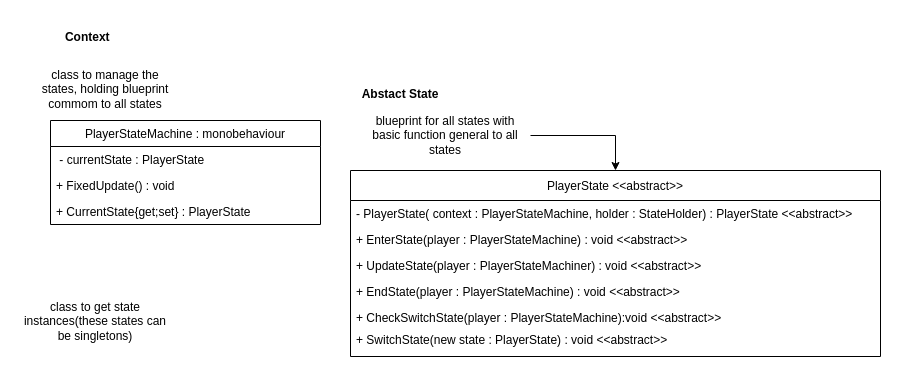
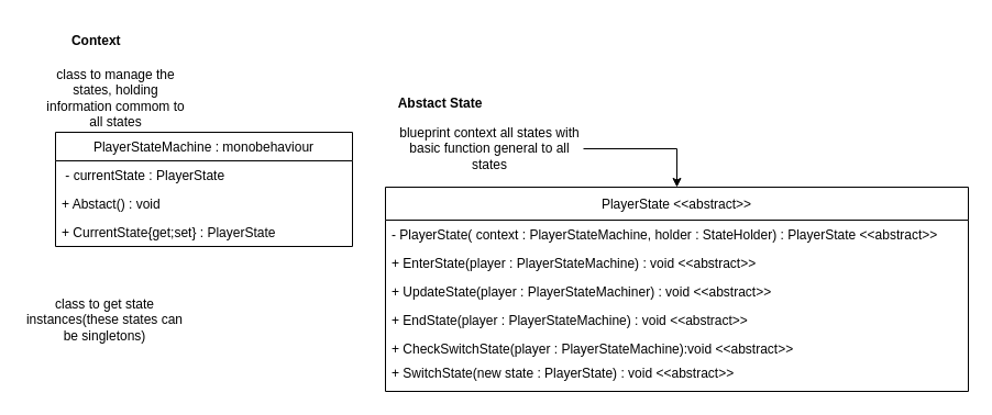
  <mxCell id="0" />
  <mxCell id="1" parent="0" />
  <mxCell id="2" value="PlayerStateMachine : monobehaviour" style="swimlane;fontStyle=0;childLayout=stackLayout;horizontal=1;startSize=26;fillColor=none;horizontalStack=0;resizeParent=1;resizeParentMax=0;resizeLast=0;collapsible=1;marginBottom=0;" vertex="1" parent="1"><mxGeometry x="50" y="120" width="270" height="104" as="geometry" /></mxCell>
  <mxCell id="3" value=" - currentState : PlayerState" style="text;strokeColor=none;fillColor=none;align=left;verticalAlign=top;spacingLeft=4;spacingRight=4;overflow=hidden;rotatable=0;points=[[0,0.5],[1,0.5]];portConstraint=eastwest;" vertex="1" parent="2"><mxGeometry y="26" width="270" height="26" as="geometry" /></mxCell>
- <mxCell id="4" value="+ FixedUpdate() : void" style="text;strokeColor=none;fillColor=none;align=left;verticalAlign=top;spacingLeft=4;spacingRight=4;overflow=hidden;rotatable=0;points=[[0,0.5],[1,0.5]];portConstraint=eastwest;" vertex="1" parent="2"><mxGeometry y="52" width="270" height="26" as="geometry" /></mxCell>
+ <mxCell id="4" value="+ Abstact() : void" style="text;strokeColor=none;fillColor=none;align=left;verticalAlign=top;spacingLeft=4;spacingRight=4;overflow=hidden;rotatable=0;points=[[0,0.5],[1,0.5]];portConstraint=eastwest;" vertex="1" parent="2"><mxGeometry y="52" width="270" height="26" as="geometry" /></mxCell>
  <mxCell id="5" value="+ CurrentState{get;set} : PlayerState" style="text;strokeColor=none;fillColor=none;align=left;verticalAlign=top;spacingLeft=4;spacingRight=4;overflow=hidden;rotatable=0;points=[[0,0.5],[1,0.5]];portConstraint=eastwest;" vertex="1" parent="2"><mxGeometry y="78" width="270" height="26" as="geometry" /></mxCell>
  <mxCell id="6" value="PlayerState &lt;&lt;abstract&gt;&gt;" style="swimlane;fontStyle=0;childLayout=stackLayout;horizontal=1;startSize=30;fillColor=none;horizontalStack=0;resizeParent=1;resizeParentMax=0;resizeLast=0;collapsible=1;marginBottom=0;" vertex="1" parent="1"><mxGeometry x="350" y="170" width="530" height="186" as="geometry"><mxRectangle x="390" y="90" width="180" height="30" as="alternateBounds" /></mxGeometry></mxCell>
  <mxCell id="7" value="- PlayerState( context : PlayerStateMachine, holder : StateHolder) : PlayerState &lt;&lt;abstract&gt;&gt;" style="text;strokeColor=none;fillColor=none;align=left;verticalAlign=top;spacingLeft=4;spacingRight=4;overflow=hidden;rotatable=0;points=[[0,0.5],[1,0.5]];portConstraint=eastwest;" vertex="1" parent="6"><mxGeometry y="30" width="530" height="26" as="geometry" /></mxCell>
  <mxCell id="8" value="+ EnterState(player : PlayerStateMachine) : void &lt;&lt;abstract&gt;&gt;" style="text;strokeColor=none;fillColor=none;align=left;verticalAlign=top;spacingLeft=4;spacingRight=4;overflow=hidden;rotatable=0;points=[[0,0.5],[1,0.5]];portConstraint=eastwest;" vertex="1" parent="6"><mxGeometry y="56" width="530" height="26" as="geometry" /></mxCell>
  <mxCell id="9" value="+ UpdateState(player : PlayerStateMachiner) : void &lt;&lt;abstract&gt;&gt;" style="text;strokeColor=none;fillColor=none;align=left;verticalAlign=top;spacingLeft=4;spacingRight=4;overflow=hidden;rotatable=0;points=[[0,0.5],[1,0.5]];portConstraint=eastwest;" vertex="1" parent="6"><mxGeometry y="82" width="530" height="26" as="geometry" /></mxCell>
  <mxCell id="10" value="+ EndState(player : PlayerStateMachine) : void &lt;&lt;abstract&gt;&gt;" style="text;strokeColor=none;fillColor=none;align=left;verticalAlign=top;spacingLeft=4;spacingRight=4;overflow=hidden;rotatable=0;points=[[0,0.5],[1,0.5]];portConstraint=eastwest;" vertex="1" parent="6"><mxGeometry y="108" width="530" height="26" as="geometry" /></mxCell>
  <mxCell id="11" value="+ CheckSwitchState(player : PlayerStateMachine):void &lt;&lt;abstract&gt;&gt;" style="text;strokeColor=none;fillColor=none;align=left;verticalAlign=top;spacingLeft=4;spacingRight=4;overflow=hidden;rotatable=0;points=[[0,0.5],[1,0.5]];portConstraint=eastwest;" vertex="1" parent="6"><mxGeometry y="134" width="530" height="22" as="geometry" /></mxCell>
  <mxCell id="12" value="+ SwitchState(new state : PlayerState) : void &lt;&lt;abstract&gt;&gt;" style="text;strokeColor=none;fillColor=none;align=left;verticalAlign=top;spacingLeft=4;spacingRight=4;overflow=hidden;rotatable=0;points=[[0,0.5],[1,0.5]];portConstraint=eastwest;" vertex="1" parent="6"><mxGeometry y="156" width="530" height="30" as="geometry" /></mxCell>
  <mxCell id="13" value="" style="group" vertex="1" connectable="0" parent="1"><mxGeometry x="360" y="80" width="170" height="90" as="geometry" /></mxCell>
  <mxCell id="14" value="Abstact State" style="text;align=center;fontStyle=1;verticalAlign=middle;spacingLeft=3;spacingRight=3;strokeColor=none;rotatable=0;points=[[0,0.5],[1,0.5]];portConstraint=eastwest;" vertex="1" parent="13"><mxGeometry width="80" height="26" as="geometry" /></mxCell>
- <mxCell id="15" value="blueprint for all states with basic function general to all states" style="text;html=1;strokeColor=none;fillColor=none;align=center;verticalAlign=middle;whiteSpace=wrap;overflow=hidden;" vertex="1" parent="13"><mxGeometry y="20" width="170" height="70" as="geometry" /></mxCell>
+ <mxCell id="15" value="blueprint context all states with basic function general to all states" style="text;html=1;strokeColor=none;fillColor=none;align=center;verticalAlign=middle;whiteSpace=wrap;overflow=hidden;" vertex="1" parent="13"><mxGeometry y="20" width="170" height="70" as="geometry" /></mxCell>
  <mxCell id="16" style="edgeStyle=orthogonalEdgeStyle;rounded=0;orthogonalLoop=1;jettySize=auto;html=1;exitX=1;exitY=0.5;exitDx=0;exitDy=0;entryX=0.5;entryY=0;entryDx=0;entryDy=0;" edge="1" parent="1" source="15" target="6"><mxGeometry relative="1" as="geometry" /></mxCell>
- <mxCell id="17" value="class to get state instances(these states can be singletons)" style="text;html=1;strokeColor=none;fillColor=none;align=center;verticalAlign=middle;whiteSpace=wrap;overflow=hidden;" vertex="1" parent="1"><mxGeometry x="20" y="286" width="150" height="70" as="geometry" /></mxCell>
+ <mxCell id="17" value="class to get state instances(these states can be singletons)" style="text;html=1;strokeColor=none;fillColor=none;align=center;verticalAlign=middle;whiteSpace=wrap;overflow=hidden;" vertex="1" parent="1"><mxGeometry x="20" y="256" width="150" height="70" as="geometry" /></mxCell>
  <mxCell id="18" value="" style="group" vertex="1" connectable="0" parent="1"><mxGeometry x="40" y="30" width="130" height="100" as="geometry" /></mxCell>
  <mxCell id="19" value="" style="group" vertex="1" connectable="0" parent="18"><mxGeometry y="-10" width="130" height="100" as="geometry" /></mxCell>
  <mxCell id="20" value="Context" style="text;align=center;fontStyle=1;verticalAlign=middle;spacingLeft=3;spacingRight=3;strokeColor=none;rotatable=0;points=[[0,0.5],[1,0.5]];portConstraint=eastwest;" vertex="1" parent="19"><mxGeometry width="94.545" height="32.5" as="geometry" /></mxCell>
- <mxCell id="21" value="class to manage the states, holding blueprint commom to all states" style="text;html=1;strokeColor=none;fillColor=none;align=center;verticalAlign=middle;whiteSpace=wrap;overflow=hidden;" vertex="1" parent="19"><mxGeometry y="37.5" width="130" height="62.5" as="geometry" /></mxCell>
+ <mxCell id="21" value="class to manage the states, holding information commom to all states" style="text;html=1;strokeColor=none;fillColor=none;align=center;verticalAlign=middle;whiteSpace=wrap;overflow=hidden;" vertex="1" parent="19"><mxGeometry y="37.5" width="130" height="62.5" as="geometry" /></mxCell>
